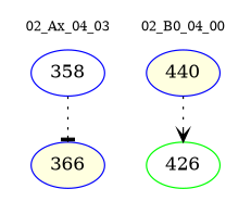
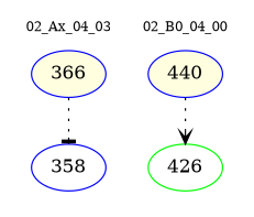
  digraph {
    node [color=blue fillcolor=white style=filled]
    edge [color=black style=dotted]
    n1 [label=358]
    n2 [fillcolor=lightyellow label=366]
    n3 [fillcolor=lightyellow label=440]
    n4 [color=green label=426]
    subgraph cluster_1 {
      color=white
      fontsize=10
      label="02_Ax_04_03"
      n1
      n2
    }
    subgraph cluster_2 {
      color=white
      fontsize=10
      label="02_B0_04_00"
      n3
      n4
    }
-   n1 -> n2 [arrowhead=tee]
+   n2 -> n1 [arrowhead=tee]
    n3 -> n4 [arrowhead=vee]
  }
